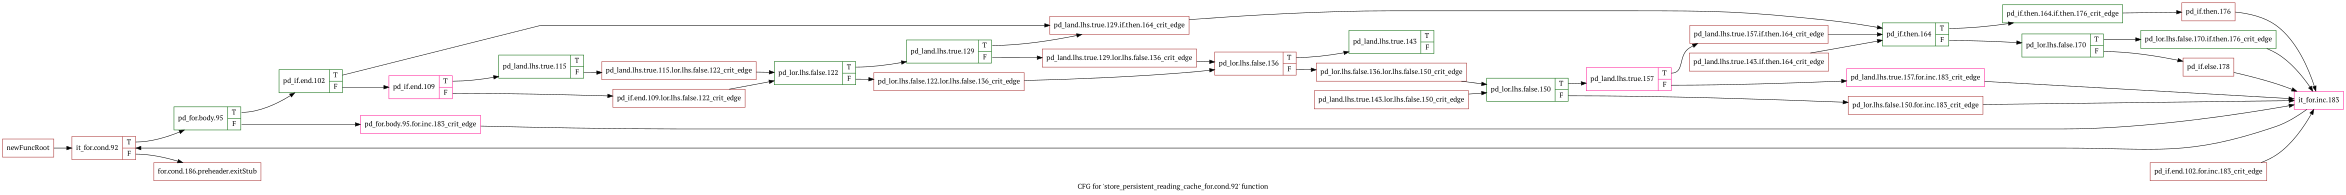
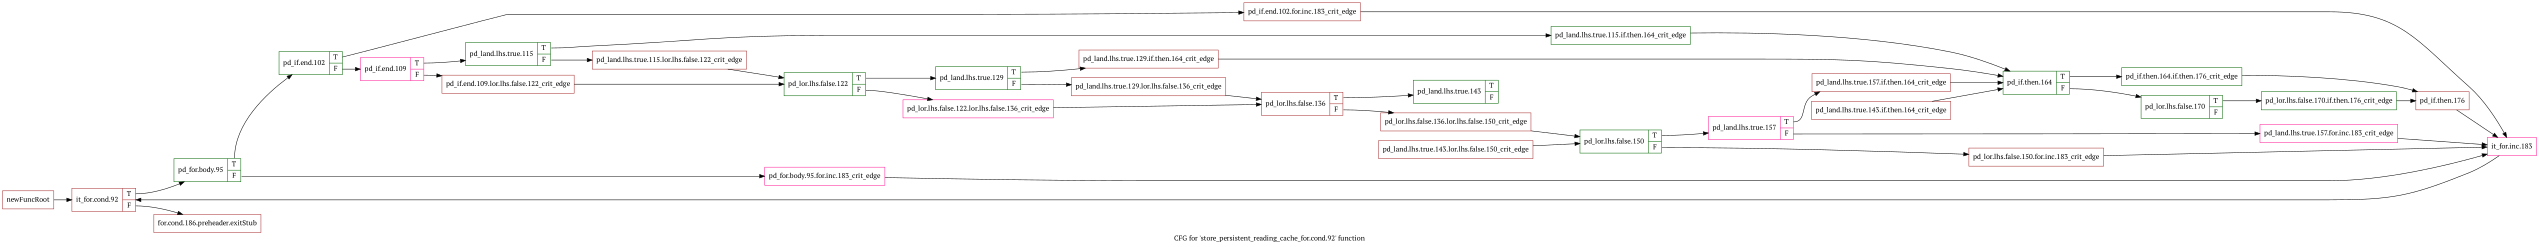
  digraph {
    fontname="PT Serif"
    label="CFG for 'store_persistent_reading_cache_for.cond.92' function"
    rankdir=LR
    node [color=brown fontname="PT Serif" shape=record]
    edge [fontname="PT Serif"]
    n1 [label="{newFuncRoot}"]
    n2 [label="{it_for.cond.92|{<s0>T|<s1>F}}"]
    n3 [label="{for.cond.186.preheader.exitStub}"]
    n4 [color=darkgreen label="{pd_for.body.95|{<s0>T|<s1>F}}"]
    n5 [color=darkgreen label="{pd_if.end.102|{<s0>T|<s1>F}}"]
    n6 [color=deeppink label="{pd_for.body.95.for.inc.183_crit_edge}"]
    n7 [label="{pd_if.end.102.for.inc.183_crit_edge}"]
    n8 [color=deeppink label="{pd_if.end.109|{<s0>T|<s1>F}}"]
    n9 [color=deeppink label="{it_for.inc.183}"]
    n10 [color=darkgreen label="{pd_land.lhs.true.115|{<s0>T|<s1>F}}"]
    n11 [label="{pd_if.end.109.lor.lhs.false.122_crit_edge}"]
+   n12 [color=darkgreen label="{pd_land.lhs.true.115.if.then.164_crit_edge}"]
    n13 [label="{pd_land.lhs.true.115.lor.lhs.false.122_crit_edge}"]
    n14 [color=darkgreen label="{pd_lor.lhs.false.122|{<s0>T|<s1>F}}"]
    n15 [color=darkgreen label="{pd_if.then.164|{<s0>T|<s1>F}}"]
    n16 [color=darkgreen label="{pd_land.lhs.true.129|{<s0>T|<s1>F}}"]
-   n17 [label="{pd_lor.lhs.false.122.lor.lhs.false.136_crit_edge}"]
+   n17 [color=deeppink label="{pd_lor.lhs.false.122.lor.lhs.false.136_crit_edge}"]
    n18 [label="{pd_land.lhs.true.129.if.then.164_crit_edge}"]
    n19 [label="{pd_land.lhs.true.129.lor.lhs.false.136_crit_edge}"]
    n20 [label="{pd_lor.lhs.false.136|{<s0>T|<s1>F}}"]
    n21 [color=darkgreen label="{pd_if.then.164.if.then.176_crit_edge}"]
    n22 [color=darkgreen label="{pd_lor.lhs.false.170|{<s0>T|<s1>F}}"]
    n23 [color=darkgreen label="{pd_land.lhs.true.143|{<s0>T|<s1>F}}"]
    n24 [label="{pd_lor.lhs.false.136.lor.lhs.false.150_crit_edge}"]
    n25 [color=darkgreen label="{pd_lor.lhs.false.150|{<s0>T|<s1>F}}"]
    n26 [label="{pd_land.lhs.true.143.if.then.164_crit_edge}"]
    n27 [label="{pd_land.lhs.true.143.lor.lhs.false.150_crit_edge}"]
    n28 [color=deeppink label="{pd_land.lhs.true.157|{<s0>T|<s1>F}}"]
    n29 [label="{pd_lor.lhs.false.150.for.inc.183_crit_edge}"]
    n30 [label="{pd_land.lhs.true.157.if.then.164_crit_edge}"]
    n31 [color=deeppink label="{pd_land.lhs.true.157.for.inc.183_crit_edge}"]
    n32 [label="{pd_if.then.176}"]
    n33 [color=darkgreen label="{pd_lor.lhs.false.170.if.then.176_crit_edge}"]
-   n34 [label="{pd_if.else.178}"]
    n1 -> n2
    n2 -> n3 [tailport=s1]
    n2 -> n4 [tailport=s0]
    n4 -> n5 [tailport=s0]
    n4 -> n6 [tailport=s1]
-   n5 -> n18 [tailport=s0]
+   n5 -> n7 [tailport=s0]
    n5 -> n8 [tailport=s1]
    n6 -> n9
    n7 -> n9
    n8 -> n10 [tailport=s0]
    n8 -> n11 [tailport=s1]
    n9 -> n2
+   n10 -> n12 [tailport=s0]
    n10 -> n13 [tailport=s1]
    n11 -> n14
+   n12 -> n15
    n13 -> n14
    n14 -> n16 [tailport=s0]
    n14 -> n17 [tailport=s1]
    n15 -> n21 [tailport=s0]
    n15 -> n22 [tailport=s1]
    n16 -> n18 [tailport=s0]
    n16 -> n19 [tailport=s1]
    n17 -> n20
    n18 -> n15
    n19 -> n20
    n20 -> n23 [tailport=s0]
    n20 -> n24 [tailport=s1]
    n21 -> n32
    n22 -> n33 [tailport=s0]
-   n22 -> n34 [tailport=s1]
    n24 -> n25
    n25 -> n28 [tailport=s0]
    n25 -> n29 [tailport=s1]
    n26 -> n15
    n27 -> n25
    n28 -> n30 [tailport=s0]
    n28 -> n31 [tailport=s1]
    n29 -> n9
    n30 -> n15
    n31 -> n9
    n32 -> n9
-   n33 -> n9
-   n34 -> n9
+   n33 -> n32
  }
